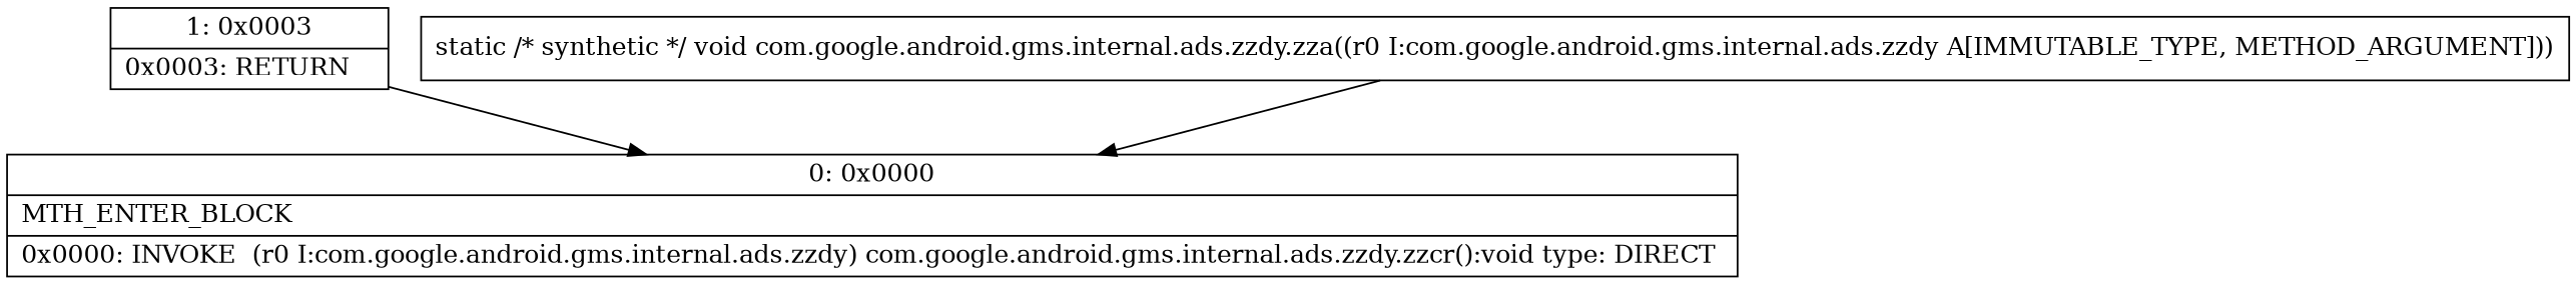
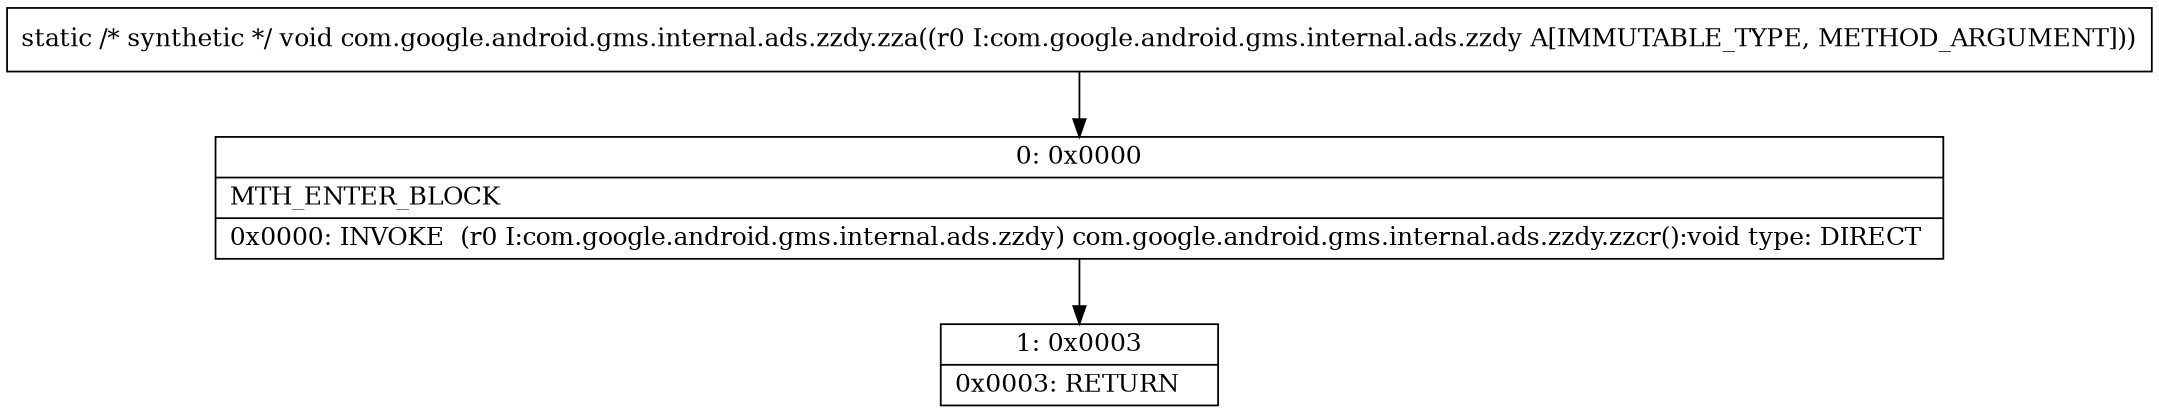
  digraph {
    node [shape=record]
    n1 [label="{0\:\ 0x0000|MTH_ENTER_BLOCK\l|0x0000: INVOKE  (r0 I:com.google.android.gms.internal.ads.zzdy) com.google.android.gms.internal.ads.zzdy.zzcr():void type: DIRECT \l}"]
    n2 [label="{1\:\ 0x0003|0x0003: RETURN   \l}"]
    n3 [label="{static \/* synthetic *\/ void com.google.android.gms.internal.ads.zzdy.zza((r0 I:com.google.android.gms.internal.ads.zzdy A[IMMUTABLE_TYPE, METHOD_ARGUMENT])) }"]
-   n2 -> n1
+   n1 -> n2
    n3 -> n1
  }
